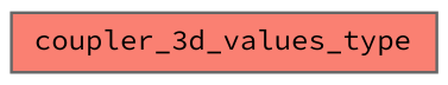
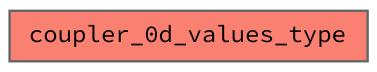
  digraph {
    rankdir=LR
    fontname="Source Code Pro"
-   n1 [color=gray40 fillcolor=salmon fontname="Source Code Pro" fontsize=10 height=0.2 label=coupler_3d_values_type shape=record style=filled width=0.4]
+   n1 [color=gray40 fillcolor=salmon fontname="Source Code Pro" fontsize=10 height=0.2 label=coupler_0d_values_type shape=record style=filled width=0.4]
  }
